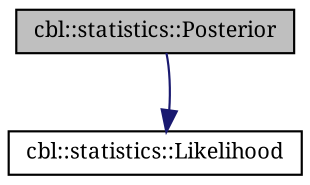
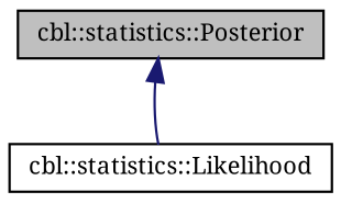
  digraph {
    fontname="Noto Serif"
    node [color=black fontname="Noto Serif" fontsize=10 shape=record style=filled]
    n1 [fillcolor=grey75 fontcolor=black height=0.2 label="cbl::statistics::Posterior" width=0.4]
    n2 [fillcolor=white height=0.2 label="cbl::statistics::Likelihood" width=0.4]
-   n2 -> n1 [color=midnightblue dir=back fontname="Noto Serif" fontsize=10 labelfontname=Helvetica labelfontsize=10 style=solid]
+   n1 -> n2 [color=midnightblue dir=back fontname="Noto Serif" fontsize=10 labelfontname=Helvetica labelfontsize=10 style=solid]
  }
